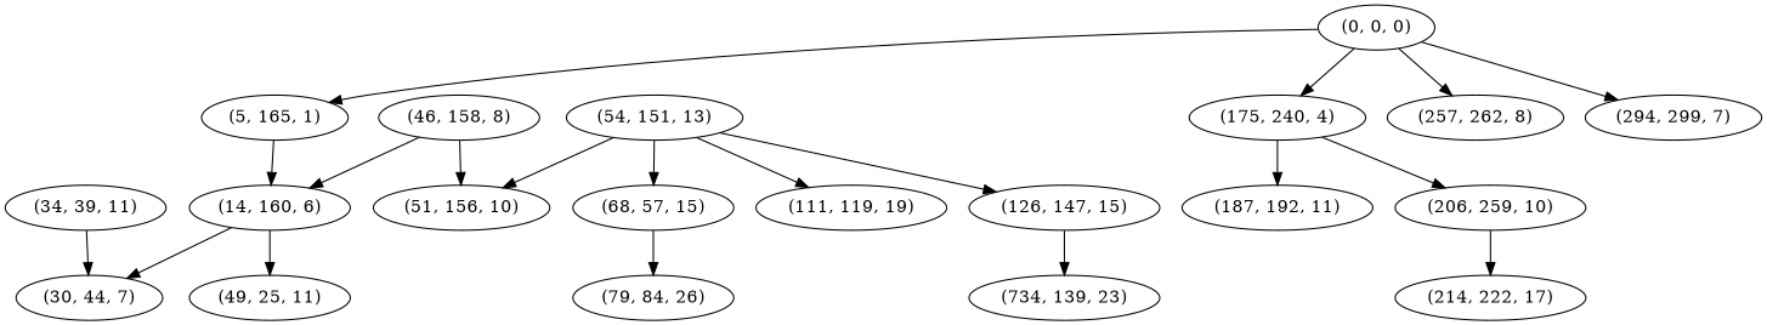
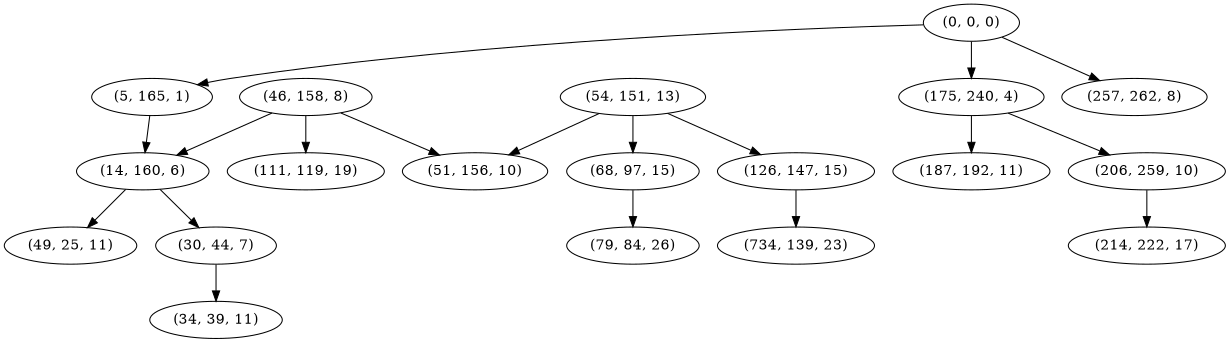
  digraph {
    n1 [label="(5, 165, 1)"]
    "(0, 0, 0)"
    "(175, 240, 4)"
    "(257, 262, 8)"
-   "(294, 299, 7)"
    "(14, 160, 6)"
    "(187, 192, 11)"
    n8 [label="(206, 259, 10)"]
    n9 [label="(49, 25, 11)"]
    "(30, 44, 7)"
    "(34, 39, 11)"
    "(46, 158, 8)"
    "(51, 156, 10)"
    "(54, 151, 13)"
-   "(68, 97, 15)" [label="(68, 57, 15)"]
+   "(68, 97, 15)"
    "(111, 119, 19)"
    n17 [label="(126, 147, 15)"]
    "(79, 84, 26)"
    n19 [label="(734, 139, 23)"]
    n20 [label="(214, 222, 17)"]
    n1 -> "(14, 160, 6)"
    "(0, 0, 0)" -> n1
    "(0, 0, 0)" -> "(175, 240, 4)"
    "(0, 0, 0)" -> "(257, 262, 8)"
-   "(0, 0, 0)" -> "(294, 299, 7)"
    "(175, 240, 4)" -> "(187, 192, 11)"
    "(175, 240, 4)" -> n8
    "(14, 160, 6)" -> n9
    "(14, 160, 6)" -> "(30, 44, 7)"
    n8 -> n20
-   "(34, 39, 11)" -> "(30, 44, 7)"
+   "(30, 44, 7)" -> "(34, 39, 11)"
    "(46, 158, 8)" -> "(14, 160, 6)"
    "(46, 158, 8)" -> "(51, 156, 10)"
    "(54, 151, 13)" -> "(51, 156, 10)"
    "(54, 151, 13)" -> "(68, 97, 15)"
-   "(54, 151, 13)" -> "(111, 119, 19)"
+   "(46, 158, 8)" -> "(111, 119, 19)"
    "(54, 151, 13)" -> n17
    "(68, 97, 15)" -> "(79, 84, 26)"
    n17 -> n19
  }
